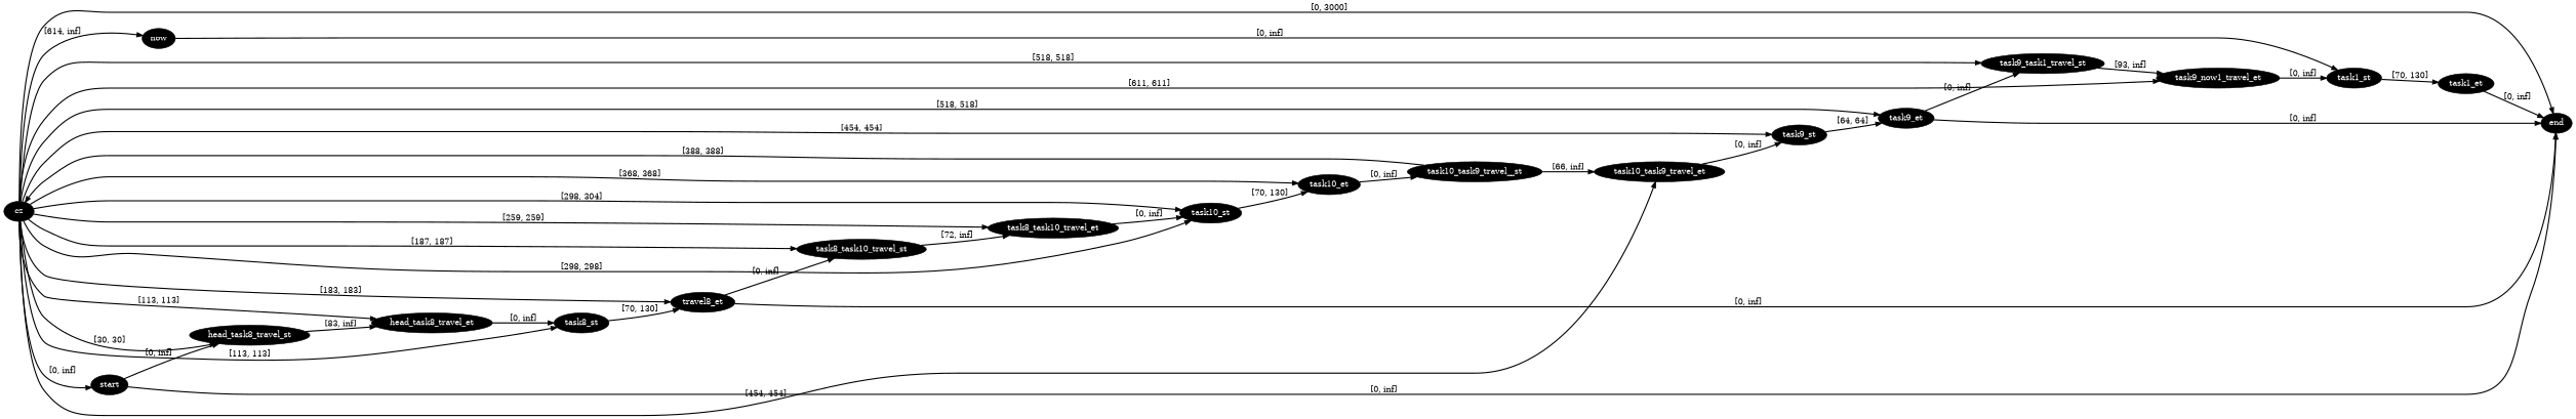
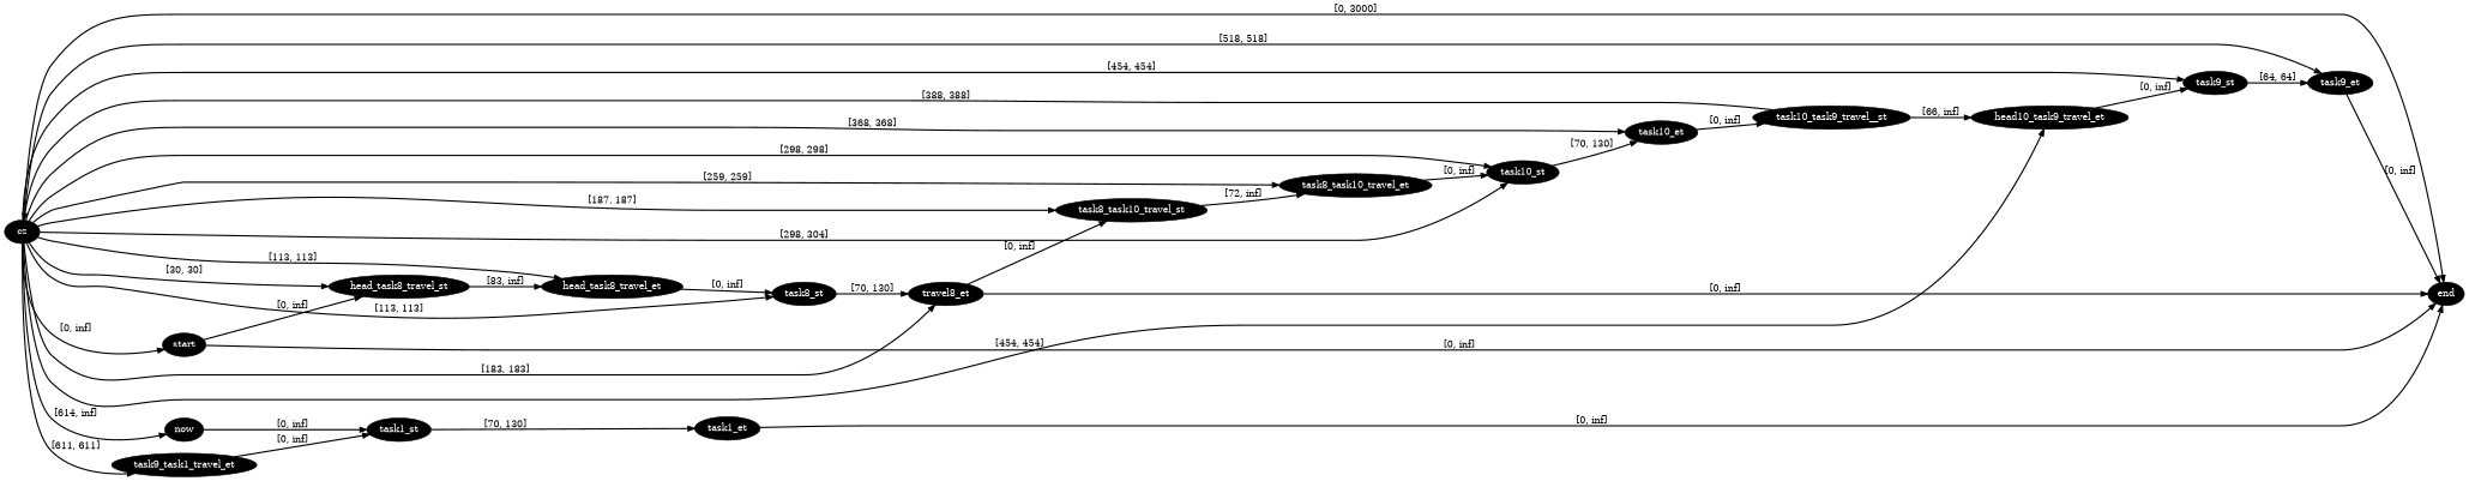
  digraph {
    rankdir=LR
    node [fillcolor=black fontcolor=white style=filled]
    edge [color=black penwidth=2]
    n1 [label=cz]
    n2 [label=start]
    n3 [label=now]
    n4 [label=end]
    n5 [label=head_task8_travel_st]
    n6 [label=head_task8_travel_et]
    n7 [label=task8_st]
    n8 [label=travel8_et]
    n9 [label=task9_st]
    n10 [label=task9_et]
    n11 [label=task10_st]
    n12 [label=task10_et]
    n13 [label=task8_task10_travel_st]
    n14 [label=task8_task10_travel_et]
-   n15 [label=task10_task9_travel_et]
-   n16 [label=task9_task1_travel_st]
-   n17 [label=task9_now1_travel_et]
+   n15 [label=head10_task9_travel_et]
+   n17 [label=task9_task1_travel_et]
    n18 [label=task1_st]
    n19 [label=task10_task9_travel__st]
    n20 [label=task1_et]
    n1 -> n2 [label="[0, inf]"]
    n1 -> n3 [label="[614, inf]"]
    n1 -> n4 [label="[0, 3000]"]
    n1 -> n5 [label="[30, 30]"]
    n1 -> n6 [label="[113, 113]"]
    n1 -> n7 [label="[113, 113]"]
    n1 -> n8 [label="[183, 183]"]
    n1 -> n9 [label="[454, 454]"]
    n1 -> n10 [label="[518, 518]"]
    n1 -> n11 [label="[298, 298]"]
    n1 -> n11 [label="[298, 304]"]
    n1 -> n12 [label="[368, 368]"]
    n1 -> n13 [label="[187, 187]"]
    n1 -> n14 [label="[259, 259]"]
    n1 -> n15 [label="[454, 454]"]
-   n1 -> n16 [label="[518, 518]"]
    n1 -> n17 [label="[611, 611]"]
    n2 -> n4 [label="[0, inf]"]
    n2 -> n5 [label="[0, inf]"]
    n3 -> n18 [label="[0, inf]"]
    n5 -> n6 [label="[83, inf]"]
    n6 -> n7 [label="[0, inf]"]
    n7 -> n8 [label="[70, 130]"]
    n8 -> n4 [label="[0, inf]"]
    n8 -> n13 [label="[0, inf]"]
    n9 -> n10 [label="[64, 64]"]
    n10 -> n4 [label="[0, inf]"]
-   n10 -> n16 [label="[0, inf]"]
    n11 -> n12 [label="[70, 130]"]
    n12 -> n19 [label="[0, inf]"]
    n13 -> n14 [label="[72, inf]"]
    n14 -> n11 [label="[0, inf]"]
    n15 -> n9 [label="[0, inf]"]
-   n16 -> n17 [label="[93, inf]"]
    n17 -> n18 [label="[0, inf]"]
    n18 -> n20 [label="[70, 130]"]
    n19 -> n1 [label="[388, 388]"]
    n19 -> n15 [label="[66, inf]"]
    n20 -> n4 [label="[0, inf]"]
  }
